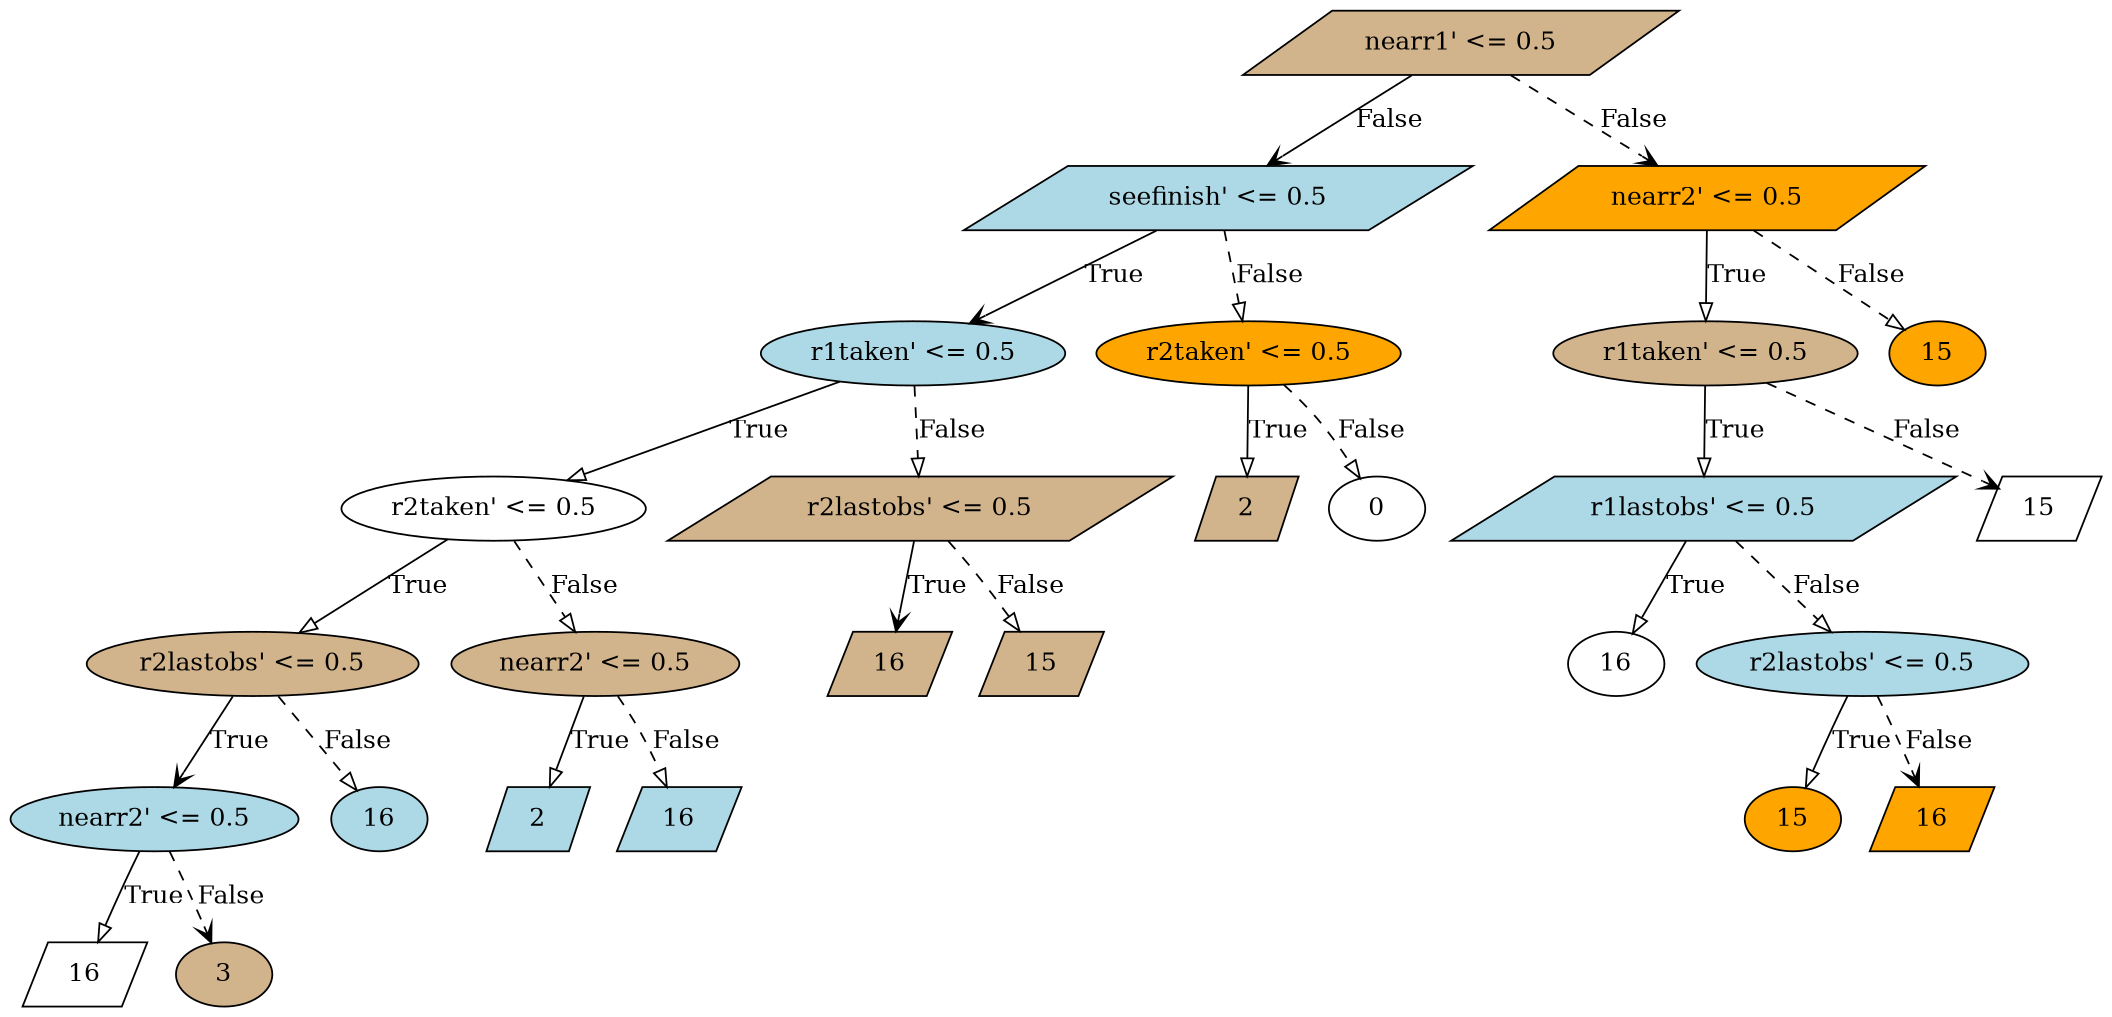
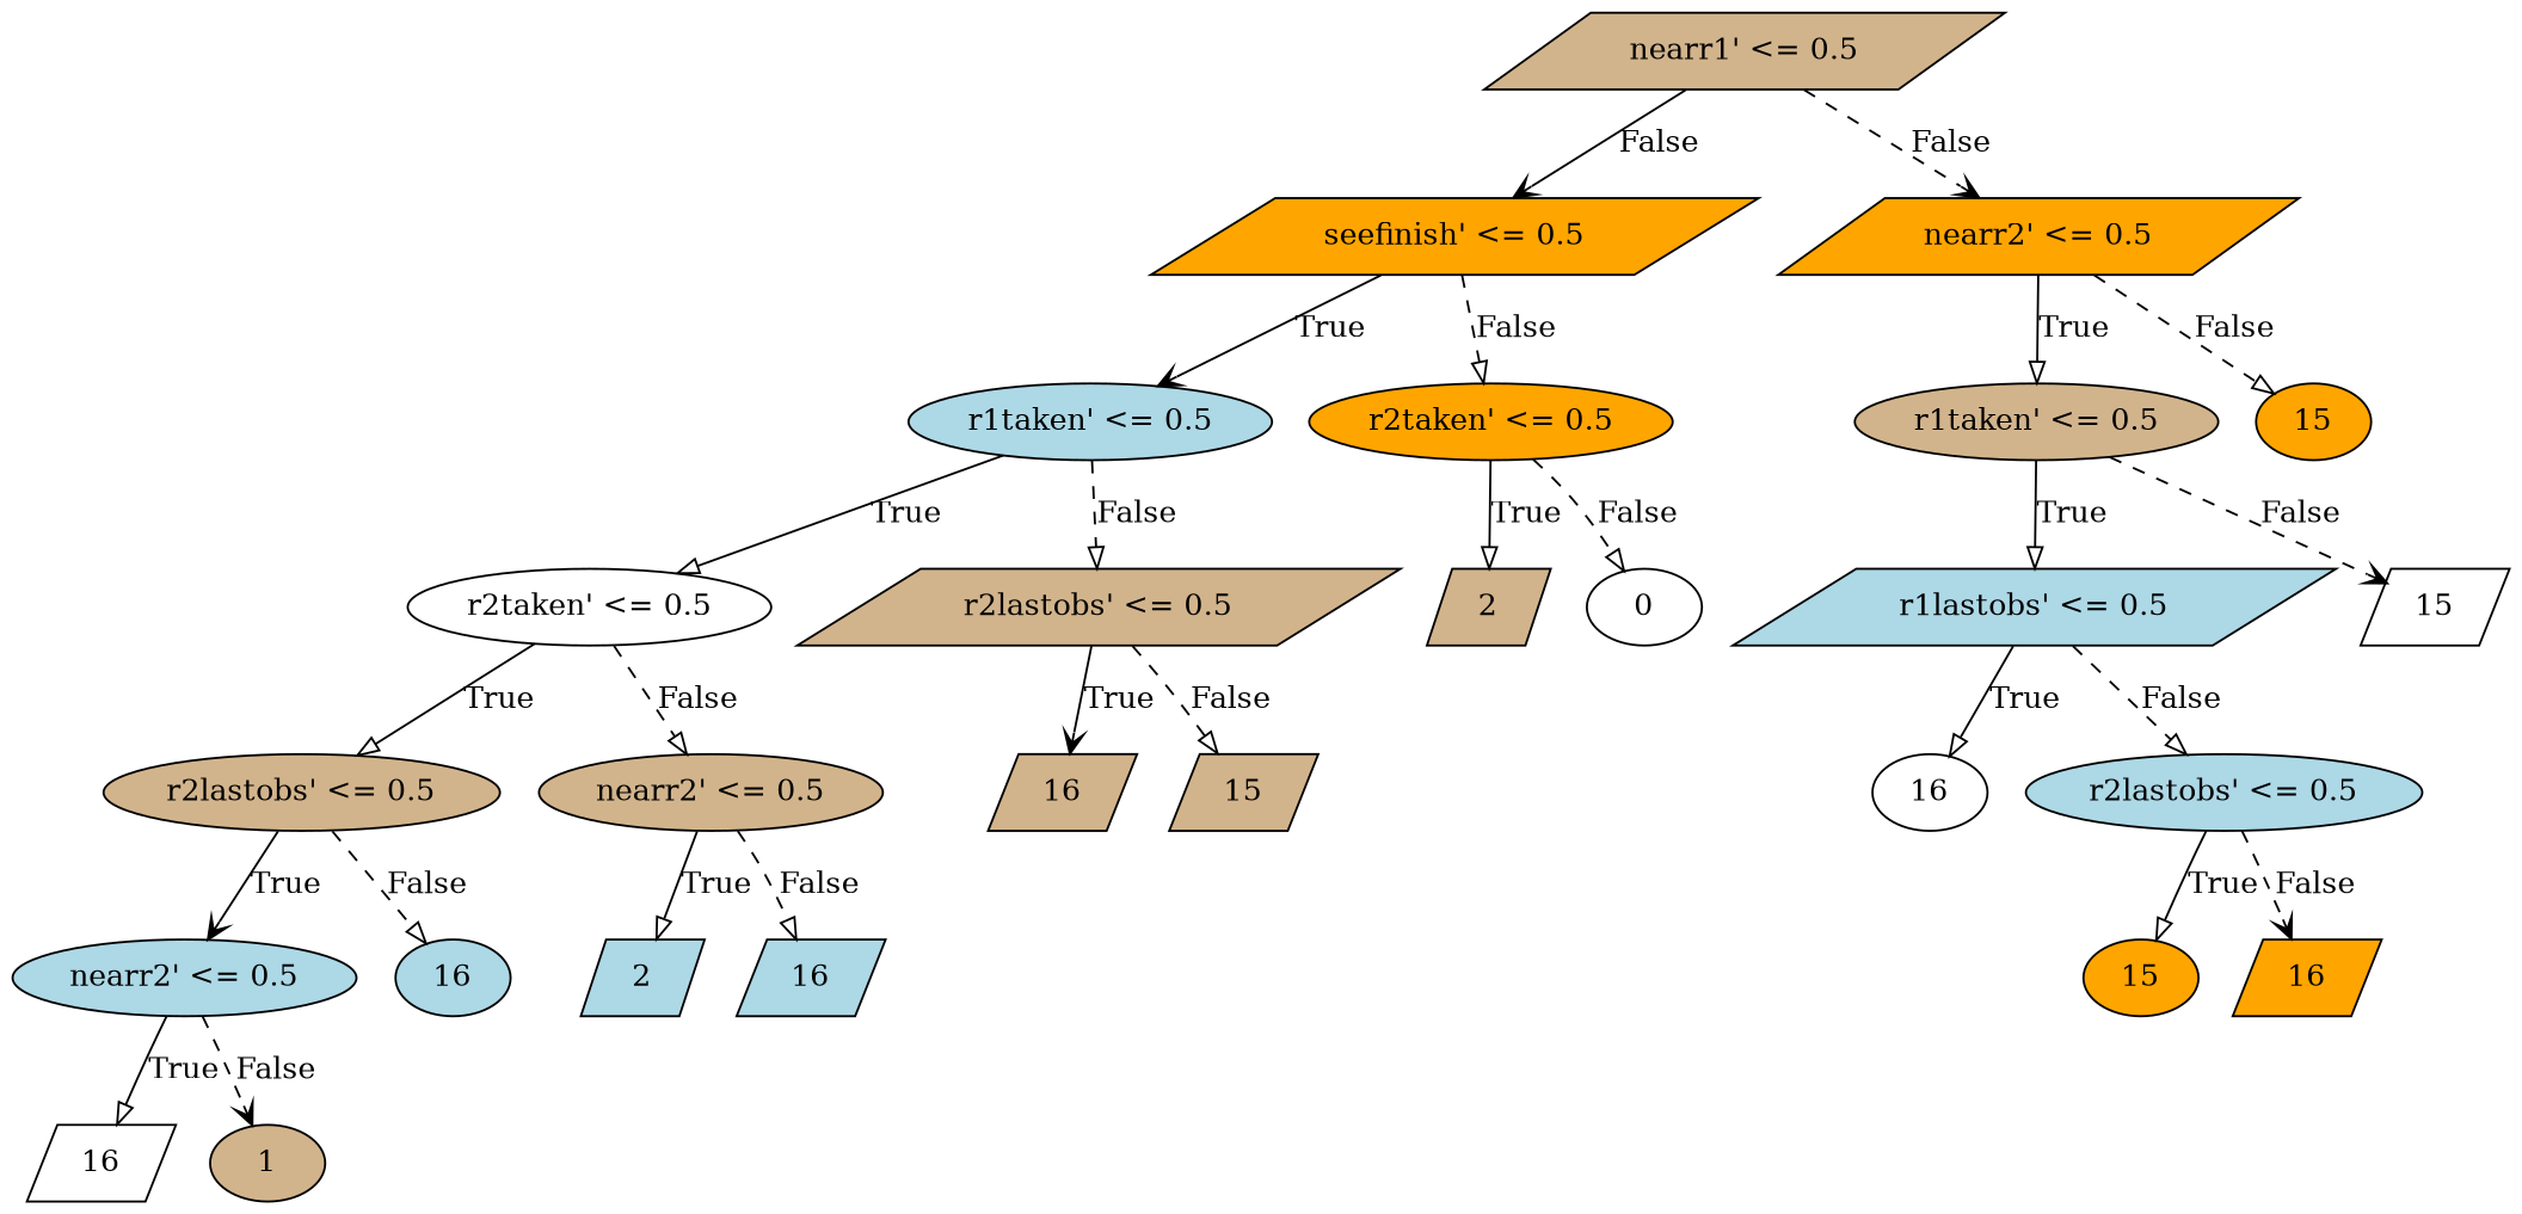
  digraph {
    node [fillcolor=tan shape=ellipse style=filled]
    edge [arrowhead=onormal]
    n1 [label="nearr1' <= 0.5" shape=parallelogram]
-   n2 [fillcolor=lightblue label="seefinish' <= 0.5" shape=parallelogram]
+   n2 [fillcolor=orange label="seefinish' <= 0.5" shape=parallelogram]
    n3 [fillcolor=orange label="nearr2' <= 0.5" shape=parallelogram]
    n4 [fillcolor=lightblue label="r1taken' <= 0.5"]
    n5 [fillcolor=orange label="r2taken' <= 0.5"]
    n6 [label="r1taken' <= 0.5"]
    n7 [fillcolor=orange label=15]
    n8 [fillcolor=white label="r2taken' <= 0.5"]
    n9 [label="r2lastobs' <= 0.5" shape=parallelogram]
    n10 [label=2 shape=parallelogram]
    n11 [fillcolor=white label=0]
    n12 [label="r2lastobs' <= 0.5"]
    n13 [label="nearr2' <= 0.5"]
    n14 [label=16 shape=parallelogram]
    n15 [label=15 shape=parallelogram]
    n16 [fillcolor=lightblue label="nearr2' <= 0.5"]
    n17 [fillcolor=lightblue label=16]
    n18 [fillcolor=lightblue label=2 shape=parallelogram]
    n19 [fillcolor=lightblue label=16 shape=parallelogram]
    n20 [fillcolor=white label=16 shape=parallelogram]
-   n21 [label=3]
+   n21 [label=1]
    n22 [fillcolor=lightblue label="r1lastobs' <= 0.5" shape=parallelogram]
    n23 [fillcolor=white label=15 shape=parallelogram]
    n24 [fillcolor=white label=16]
    n25 [fillcolor=lightblue label="r2lastobs' <= 0.5"]
    n26 [fillcolor=orange label=15]
    n27 [fillcolor=orange label=16 shape=parallelogram]
    n1 -> n2 [arrowhead=vee label=False]
    n1 -> n3 [arrowhead=vee label=False style=dashed]
    n2 -> n4 [arrowhead=vee label=True]
    n2 -> n5 [label=False style=dashed]
    n3 -> n6 [label=True]
    n3 -> n7 [label=False style=dashed]
    n4 -> n8 [label=True]
    n4 -> n9 [label=False style=dashed]
    n5 -> n10 [label=True]
    n5 -> n11 [label=False style=dashed]
    n6 -> n22 [label=True]
    n6 -> n23 [arrowhead=vee label=False style=dashed]
    n8 -> n12 [label=True]
    n8 -> n13 [label=False style=dashed]
    n9 -> n14 [arrowhead=vee label=True]
    n9 -> n15 [label=False style=dashed]
    n12 -> n16 [arrowhead=vee label=True]
    n12 -> n17 [label=False style=dashed]
    n13 -> n18 [label=True]
    n13 -> n19 [label=False style=dashed]
    n16 -> n20 [label=True]
    n16 -> n21 [arrowhead=vee label=False style=dashed]
    n22 -> n24 [label=True]
    n22 -> n25 [label=False style=dashed]
    n25 -> n26 [label=True]
    n25 -> n27 [arrowhead=vee label=False style=dashed]
  }
